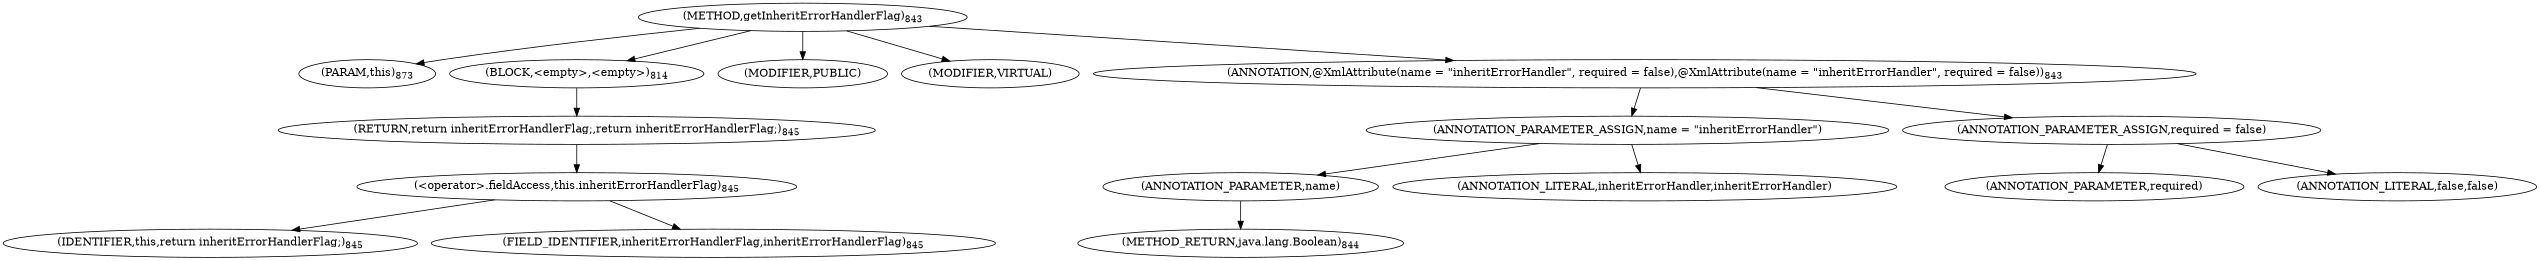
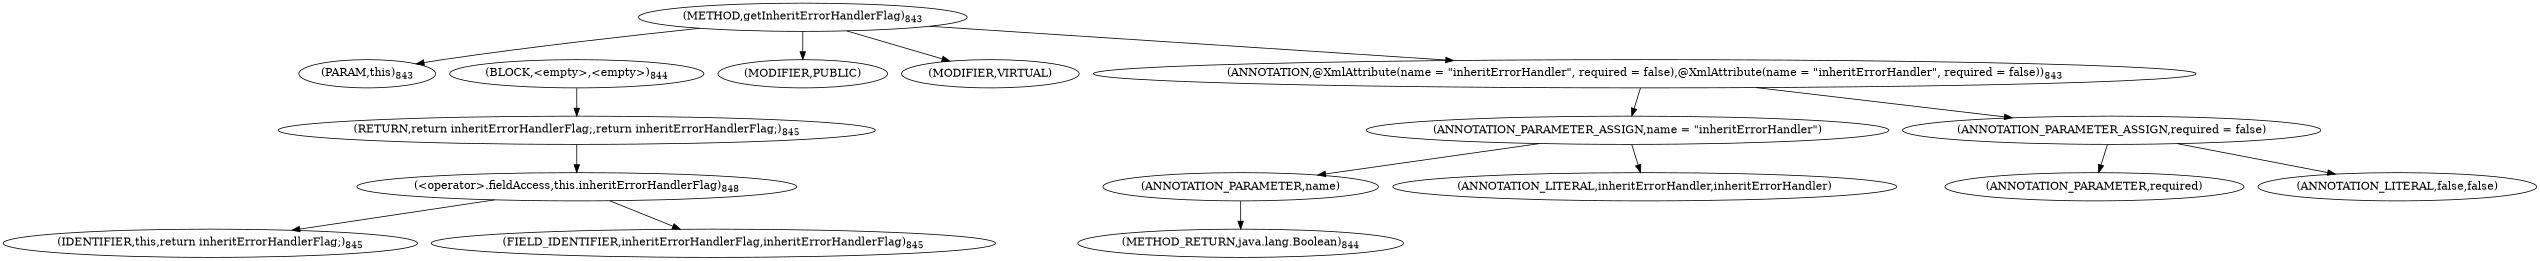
  digraph {
    n1 [label=<(METHOD,getInheritErrorHandlerFlag)<SUB>843</SUB>>]
-   n2 [label=<(PARAM,this)<SUB>873</SUB>>]
-   n3 [label=<(BLOCK,&lt;empty&gt;,&lt;empty&gt;)<SUB>814</SUB>>]
+   n2 [label=<(PARAM,this)<SUB>843</SUB>>]
+   n3 [label=<(BLOCK,&lt;empty&gt;,&lt;empty&gt;)<SUB>844</SUB>>]
    n4 [label=<(MODIFIER,PUBLIC)>]
    n5 [label=<(MODIFIER,VIRTUAL)>]
    n6 [label=<(ANNOTATION,@XmlAttribute(name = &quot;inheritErrorHandler&quot;, required = false),@XmlAttribute(name = &quot;inheritErrorHandler&quot;, required = false))<SUB>843</SUB>>]
    n7 [label=<(RETURN,return inheritErrorHandlerFlag;,return inheritErrorHandlerFlag;)<SUB>845</SUB>>]
    n8 [label=<(ANNOTATION_PARAMETER_ASSIGN,name = &quot;inheritErrorHandler&quot;)>]
    n9 [label=<(ANNOTATION_PARAMETER_ASSIGN,required = false)>]
    n10 [label=<(METHOD_RETURN,java.lang.Boolean)<SUB>844</SUB>>]
-   n11 [label=<(&lt;operator&gt;.fieldAccess,this.inheritErrorHandlerFlag)<SUB>845</SUB>>]
+   n11 [label=<(&lt;operator&gt;.fieldAccess,this.inheritErrorHandlerFlag)<SUB>848</SUB>>]
    n12 [label=<(IDENTIFIER,this,return inheritErrorHandlerFlag;)<SUB>845</SUB>>]
    n13 [label=<(FIELD_IDENTIFIER,inheritErrorHandlerFlag,inheritErrorHandlerFlag)<SUB>845</SUB>>]
    n14 [label=<(ANNOTATION_PARAMETER,name)>]
    n15 [label=<(ANNOTATION_LITERAL,inheritErrorHandler,inheritErrorHandler)>]
    n16 [label=<(ANNOTATION_PARAMETER,required)>]
    n17 [label=<(ANNOTATION_LITERAL,false,false)>]
    n1 -> n2
-   n1 -> n3
    n1 -> n4
    n1 -> n5
    n1 -> n6
    n3 -> n7
    n6 -> n8
    n6 -> n9
    n7 -> n11
    n8 -> n14
    n8 -> n15
    n9 -> n16
    n9 -> n17
    n11 -> n12
    n11 -> n13
    n14 -> n10
  }
